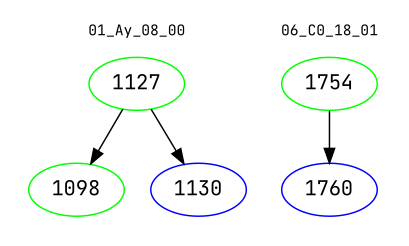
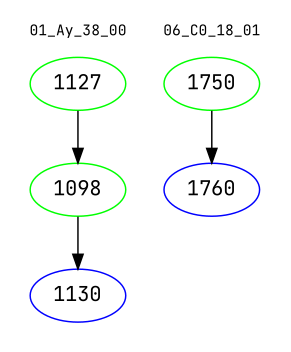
  digraph {
    fontname="JetBrains Mono"
    node [color=green fontname="JetBrains Mono"]
    edge [color=black fontname="JetBrains Mono"]
    n1 [label=1127]
    n2 [label=1098]
    n3 [color=blue label=1130]
-   n4 [label=1754]
+   n4 [label=1750]
    n5 [color=blue label=1760]
    subgraph cluster_1 {
      color=white
      fontsize=10
-     label="01_Ay_08_00"
+     label="01_Ay_38_00"
      n1
      n2
      n3
    }
    subgraph cluster_2 {
      color=white
      fontsize=10
      label="06_C0_18_01"
      n4
      n5
    }
    n1 -> n2
-   n1 -> n3
+   n2 -> n3
    n4 -> n5
  }
